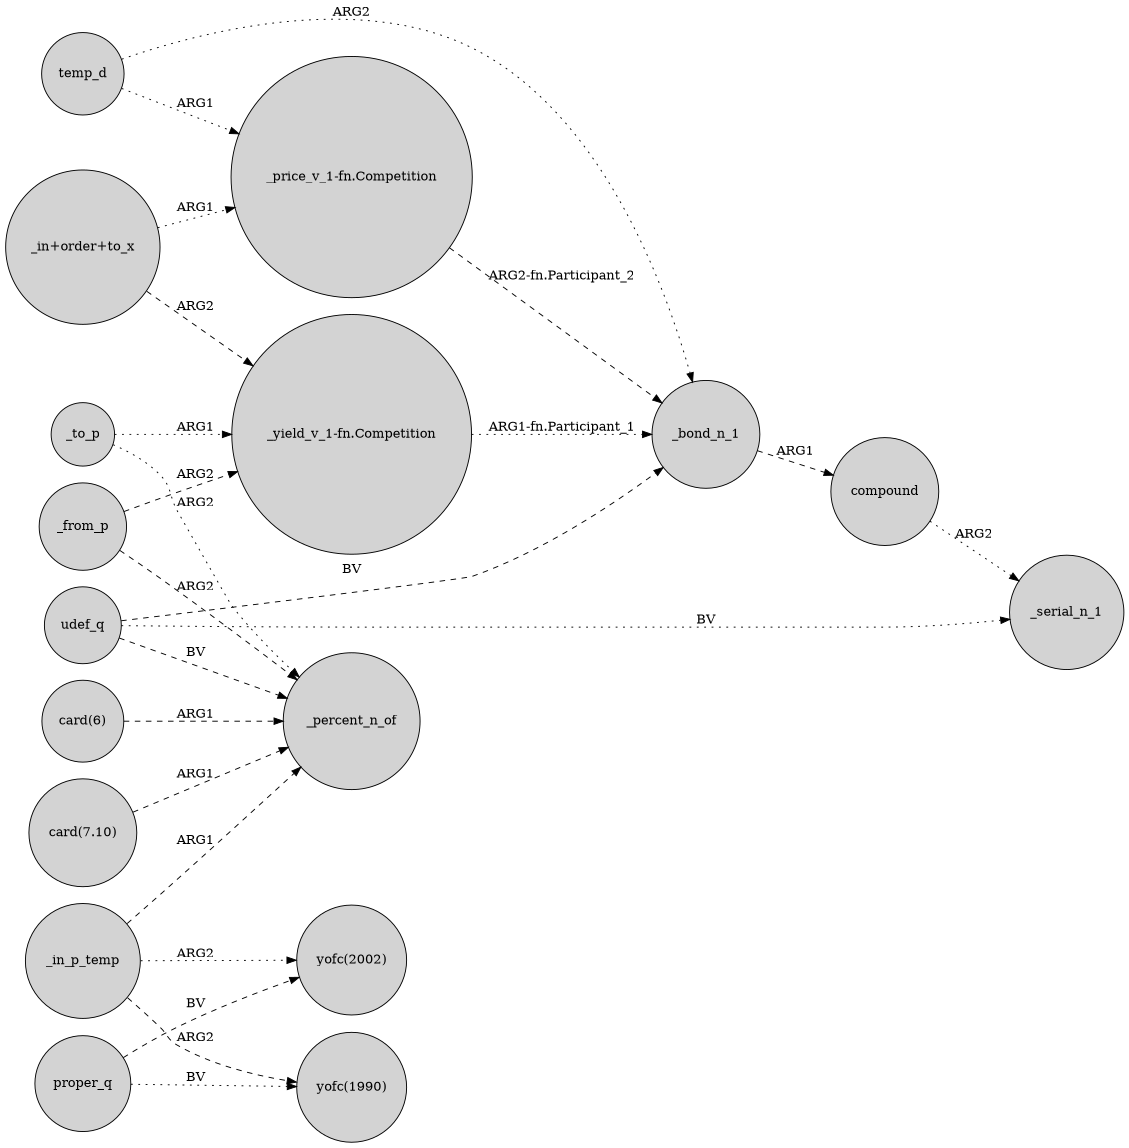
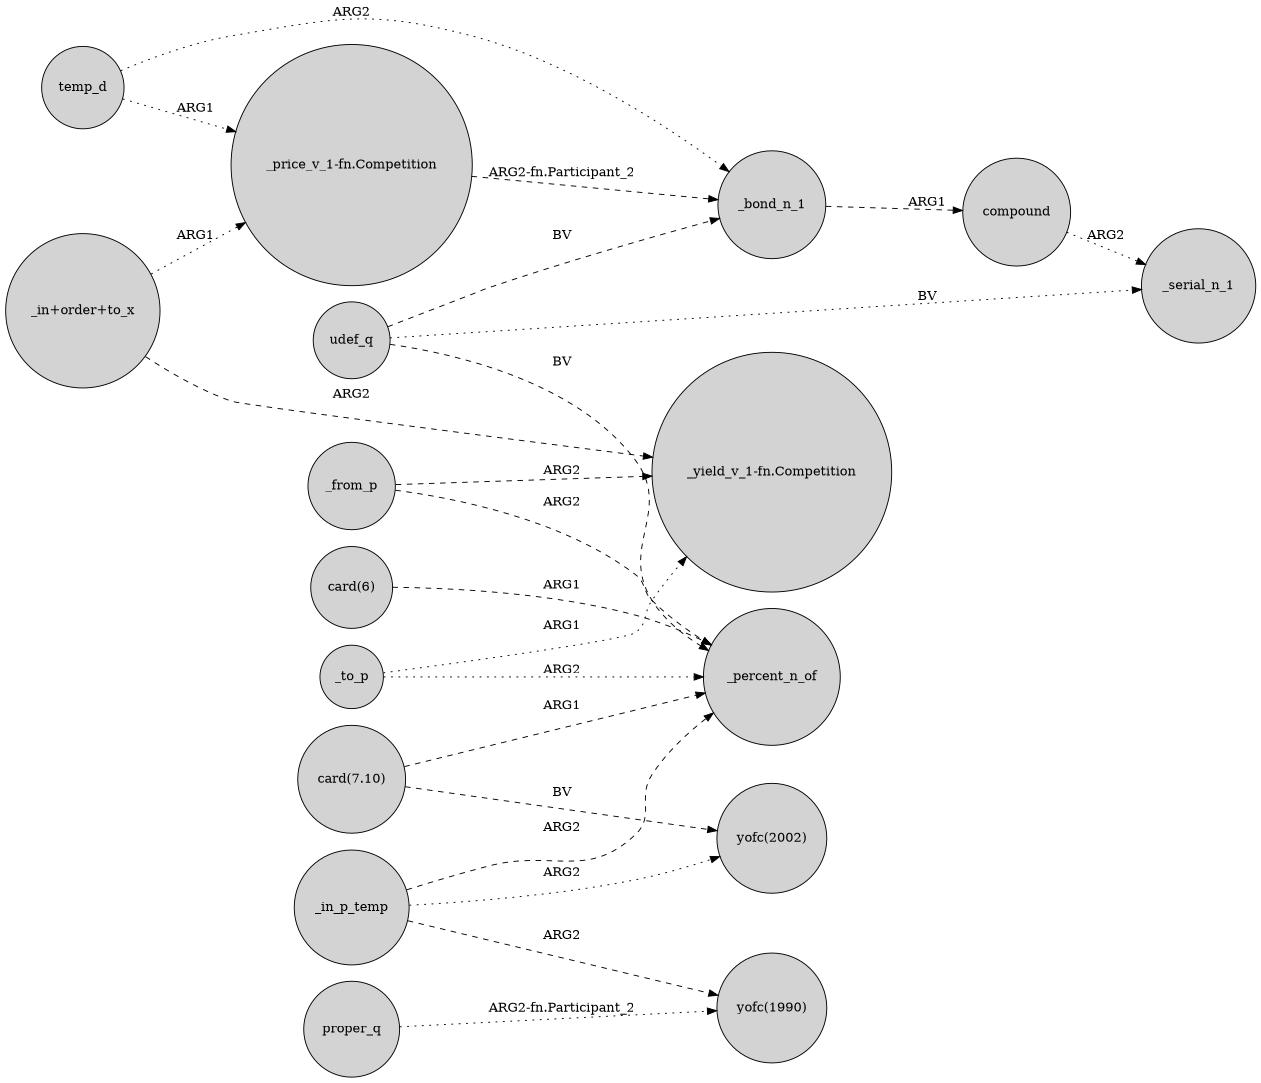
  digraph {
    rankdir=LR
    node [shape=circle style=filled]
    edge [style=dashed]
    n1 [label=temp_d]
    _bond_n_1
    "_price_v_1-fn.Competition"
    compound
    udef_q
    _serial_n_1
    _percent_n_of
    _to_p
    "_yield_v_1-fn.Competition"
    proper_q
    "yofc(2002)"
    "yofc(1990)"
    "card(7.10)"
    "_in+order+to_x"
    _from_p
    "card(6)"
    _in_p_temp
    n1 -> _bond_n_1 [label=ARG2 style=dotted]
    n1 -> "_price_v_1-fn.Competition" [label=ARG1 style=dotted]
    _bond_n_1 -> compound [label=ARG1]
    "_price_v_1-fn.Competition" -> _bond_n_1 [label="ARG2-fn.Participant_2"]
    compound -> _serial_n_1 [label=ARG2 style=dotted]
    udef_q -> _bond_n_1 [label=BV]
    udef_q -> _serial_n_1 [label=BV style=dotted]
    udef_q -> _percent_n_of [label=BV]
    _to_p -> _percent_n_of [label=ARG2 style=dotted]
    _to_p -> "_yield_v_1-fn.Competition" [label=ARG1 style=dotted]
-   "_yield_v_1-fn.Competition" -> _bond_n_1 [label="ARG1-fn.Participant_1" style=dotted]
-   proper_q -> "yofc(2002)" [label=BV]
-   proper_q -> "yofc(1990)" [label=BV style=dotted]
+   "card(7.10)" -> "yofc(2002)" [label=BV]
+   proper_q -> "yofc(1990)" [label="ARG2-fn.Participant_2" style=dotted]
    "card(7.10)" -> _percent_n_of [label=ARG1]
    "_in+order+to_x" -> "_price_v_1-fn.Competition" [label=ARG1 style=dotted]
    "_in+order+to_x" -> "_yield_v_1-fn.Competition" [label=ARG2]
    _from_p -> _percent_n_of [label=ARG2]
    _from_p -> "_yield_v_1-fn.Competition" [label=ARG2]
    "card(6)" -> _percent_n_of [label=ARG1]
-   _in_p_temp -> _percent_n_of [label=ARG1]
+   _in_p_temp -> _percent_n_of [label=ARG2]
    _in_p_temp -> "yofc(2002)" [label=ARG2 style=dotted]
    _in_p_temp -> "yofc(1990)" [label=ARG2]
  }
